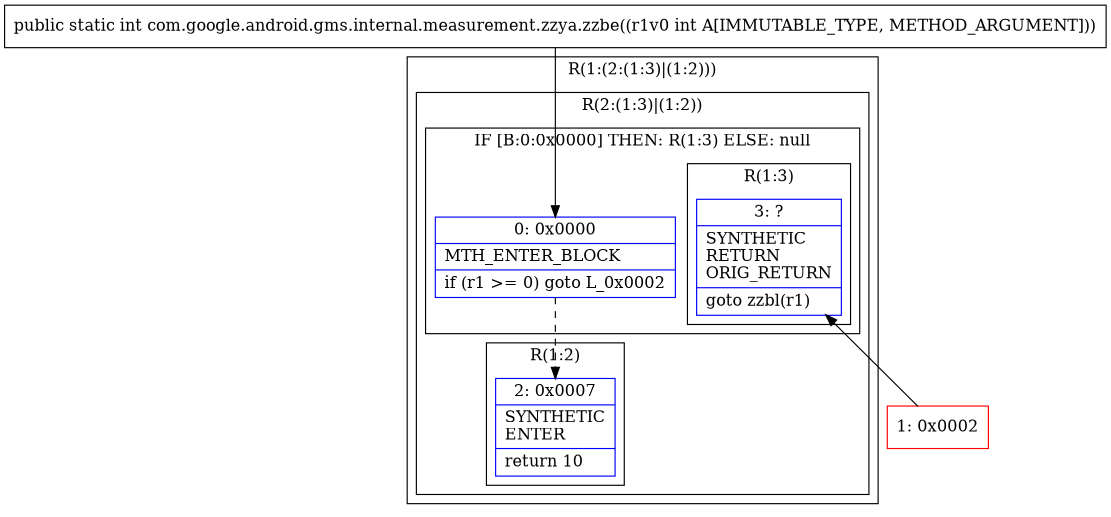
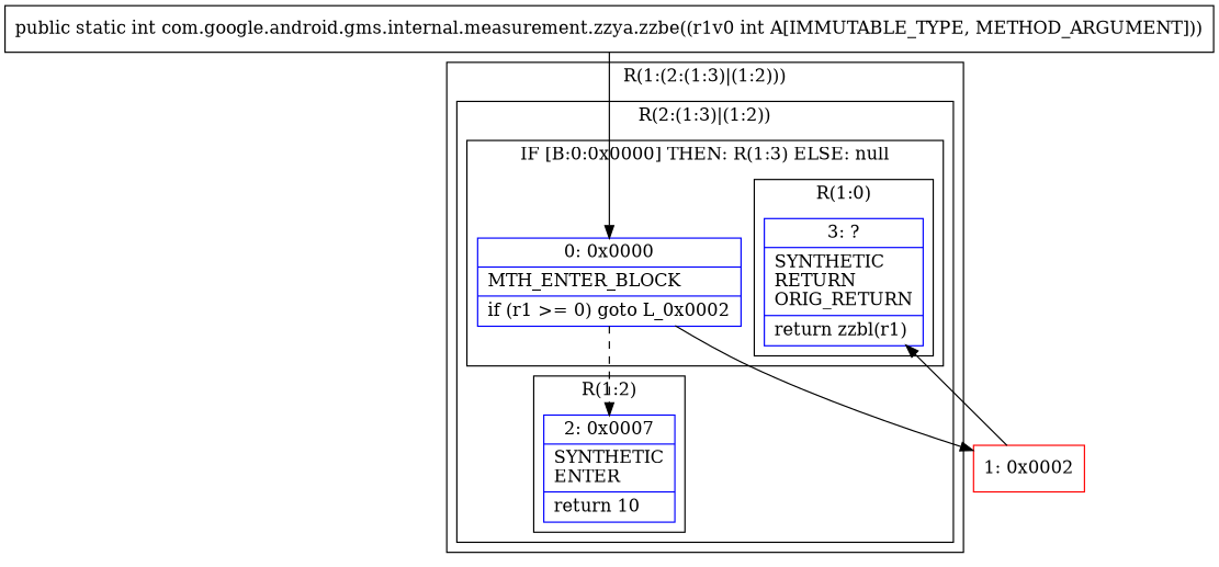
  digraph {
    node [color=blue shape=record]
-   n1 [label="{3\:\ ?|SYNTHETIC\lRETURN\lORIG_RETURN\l|goto zzbl(r1)\l}"]
+   n1 [label="{3\:\ ?|SYNTHETIC\lRETURN\lORIG_RETURN\l|return zzbl(r1)\l}"]
    n2 [label="{0\:\ 0x0000|MTH_ENTER_BLOCK\l|if (r1 \>= 0) goto L_0x0002\l}"]
    n3 [label="{2\:\ 0x0007|SYNTHETIC\lENTER\l|return 10\l}"]
    n4 [color=red label="{1\:\ 0x0002}"]
    n5 [label="{public static int com.google.android.gms.internal.measurement.zzya.zzbe((r1v0 int A[IMMUTABLE_TYPE, METHOD_ARGUMENT])) }" color=""]
    subgraph cluster_1 {
      label="R(1:(2:(1:3)|(1:2)))"
      subgraph cluster_2 {
        label="R(2:(1:3)|(1:2))"
        subgraph cluster_3 {
          label="IF [B:0:0x0000] THEN: R(1:3) ELSE: null"
          n2
          subgraph cluster_4 {
-           label="R(1:3)"
+           label="R(1:0)"
            n1
          }
        }
        subgraph cluster_5 {
          label="R(1:2)"
          n3
        }
      }
    }
    n2 -> n3 [style=dashed]
+   n2 -> n4
    n4 -> n1
    n5 -> n2
  }
